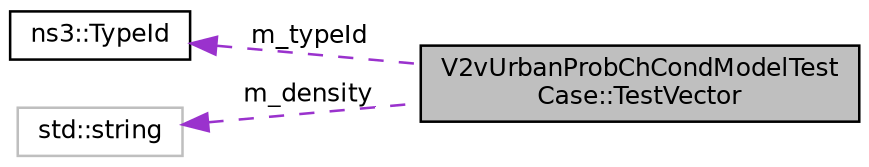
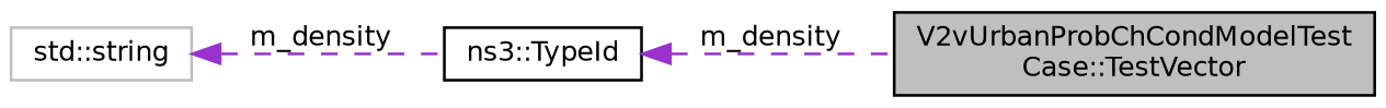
  digraph {
    rankdir=LR
    node [color=black fillcolor=white fontname=Helvetica fontsize=10 shape=record style=filled]
    edge [color=darkorchid3 dir=back fontname=Helvetica fontsize=10 labelfontname=Helvetica labelfontsize=10 style=dashed]
    n1 [fillcolor=grey75 fontcolor=black height=0.2 label="V2vUrbanProbChCondModelTest\lCase::TestVector" width=0.4]
    n2 [height=0.2 label="ns3::TypeId" width=0.4]
    n3 [color=grey75 height=0.2 label="std::string" width=0.4]
-   n2 -> n1 [label=" m_typeId"]
-   n3 -> n1 [label=" m_density"]
+   n2 -> n1 [label=" m_density"]
+   n3 -> n2 [label=" m_density"]
  }
